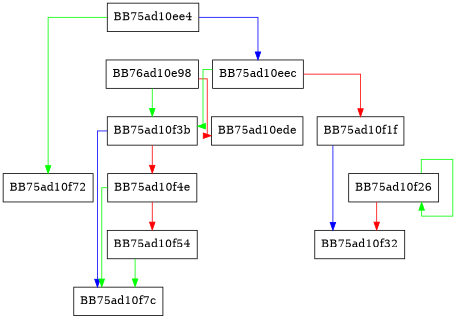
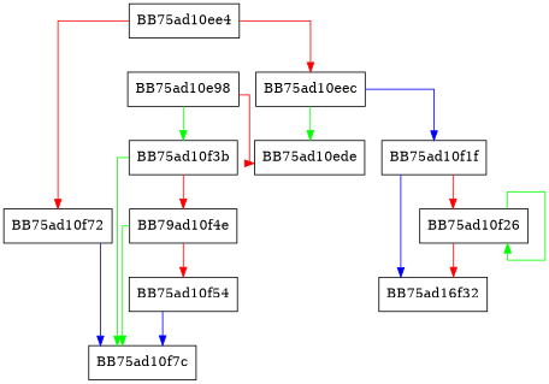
  digraph {
    splines=ortho
    node [shape=box]
    edge [color=red]
-   BB75ad10e98 [label=BB76ad10e98]
+   BB75ad10e98
    BB75ad10ede
    BB75ad10f3b
    BB75ad10ee4
    BB75ad10f72
    BB75ad10eec
    BB75ad10f7c
    BB75ad10f1f
-   BB75ad10f4e
-   BB75ad10f32
+   BB75ad10f4e [label=BB79ad10f4e]
+   BB75ad10f32 [label=BB75ad16f32]
    BB75ad10f26
    BB75ad10f54
    BB75ad10e98 -> BB75ad10ede
    BB75ad10e98 -> BB75ad10f3b [color=green]
-   BB75ad10f3b -> BB75ad10f7c [color=blue]
+   BB75ad10f3b -> BB75ad10f7c [color=green]
    BB75ad10f3b -> BB75ad10f4e
-   BB75ad10ee4 -> BB75ad10f72 [color=green]
-   BB75ad10ee4 -> BB75ad10eec [color=blue]
-   BB75ad10eec -> BB75ad10f3b [color=green]
-   BB75ad10eec -> BB75ad10f1f
+   BB75ad10ee4 -> BB75ad10f72
+   BB75ad10ee4 -> BB75ad10eec
+   BB75ad10f72 -> BB75ad10f7c [color=blue]
+   BB75ad10eec -> BB75ad10ede [color=green]
+   BB75ad10eec -> BB75ad10f1f [color=blue]
    BB75ad10f1f -> BB75ad10f32 [color=blue]
+   BB75ad10f1f -> BB75ad10f26
    BB75ad10f4e -> BB75ad10f7c [color=green]
    BB75ad10f4e -> BB75ad10f54
    BB75ad10f26 -> BB75ad10f32
    BB75ad10f26 -> BB75ad10f26 [color=green]
-   BB75ad10f54 -> BB75ad10f7c [color=green]
+   BB75ad10f54 -> BB75ad10f7c [color=blue]
  }
